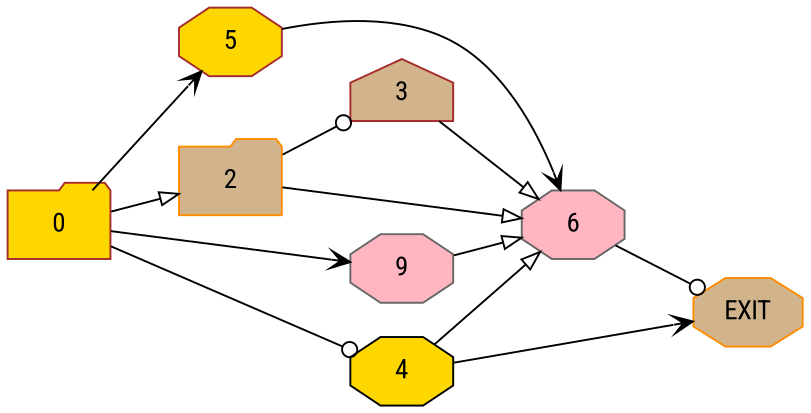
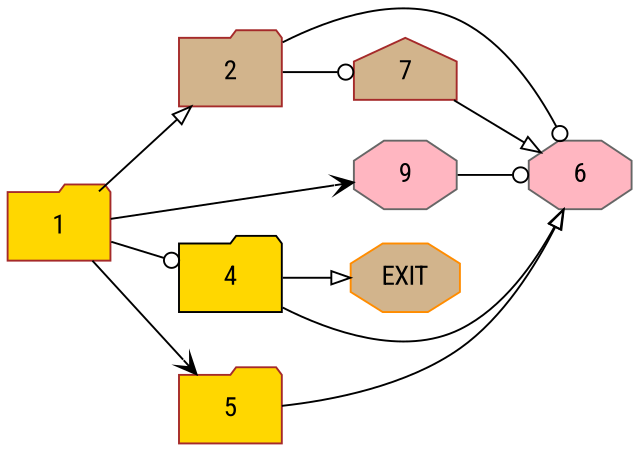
  digraph {
    fontname="Roboto Condensed"
    rankdir=LR
    node [color=brown fillcolor=gold fontname="Roboto Condensed" shape=octagon style=filled]
    edge [arrowhead=onormal fontname="Roboto Condensed"]
-   1 [shape=folder label=0]
-   2 [color=darkorange fillcolor=tan shape=folder]
+   1 [shape=folder]
+   2 [fillcolor=tan shape=folder]
    n3 [color=gray40 fillcolor=lightpink label=9]
-   4 [color=black]
-   5
+   4 [color=black shape=folder]
+   5 [shape=folder]
    n6 [color=darkorange fillcolor=tan label=EXIT]
    6 [color=gray40 fillcolor=lightpink]
-   7 [fillcolor=tan shape=house label=3]
+   7 [fillcolor=tan shape=house]
    1 -> 2
    1 -> n3 [arrowhead=vee]
    1 -> 4 [arrowhead=odot]
    1 -> 5 [arrowhead=vee]
-   2 -> 6
+   2 -> 6 [arrowhead=odot]
    2 -> 7 [arrowhead=odot]
-   n3 -> 6
-   4 -> n6 [arrowhead=vee]
+   n3 -> 6 [arrowhead=odot]
+   4 -> n6
    4 -> 6
-   5 -> 6 [arrowhead=vee]
-   6 -> n6 [arrowhead=odot]
+   5 -> 6
    7 -> 6
  }
